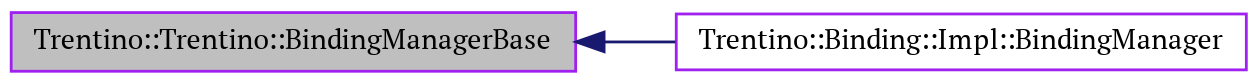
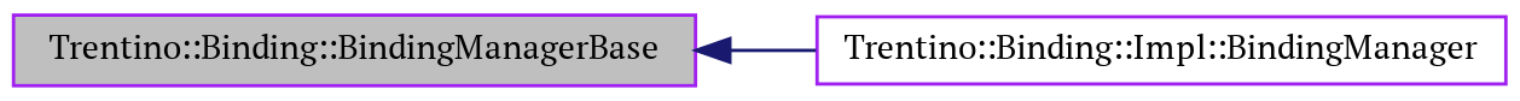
  digraph {
    rankdir=LR
    fontname="PT Serif"
    node [color=purple fontname="PT Serif" fontsize=10 shape=record style=filled]
-   n1 [fillcolor=grey75 fontcolor=black height=0.2 label="Trentino::Trentino::BindingManagerBase" width=0.4]
+   n1 [fillcolor=grey75 fontcolor=black height=0.2 label="Trentino::Binding::BindingManagerBase" width=0.4]
    n2 [fillcolor=white height=0.2 label="Trentino::Binding::Impl::BindingManager" width=0.4]
    n1 -> n2 [color=midnightblue dir=back fontname="PT Serif" fontsize=10 labelfontname=Helvetica labelfontsize=10 style=solid]
  }
